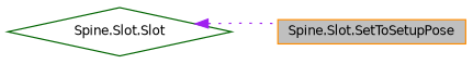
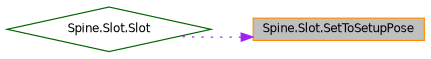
  digraph {
    rankdir=RL
    node [fontname=Helvetica fontsize=10 style=filled]
    n1 [color=darkorange fillcolor=grey75 fontcolor=black height=0.2 label="Spine.Slot.SetToSetupPose" shape=box width=0.4]
    n2 [color=darkgreen fillcolor=white height=0.2 label="Spine.Slot.Slot" shape=diamond width=0.4]
-   n2 -> n1 [color=purple dir=back fontname=Helvetica fontsize=10 labelfontname=Helvetica labelfontsize=10 style=dotted]
+   n1 -> n2 [color=purple dir=back fontname=Helvetica fontsize=10 labelfontname=Helvetica labelfontsize=10 style=dotted]
  }
